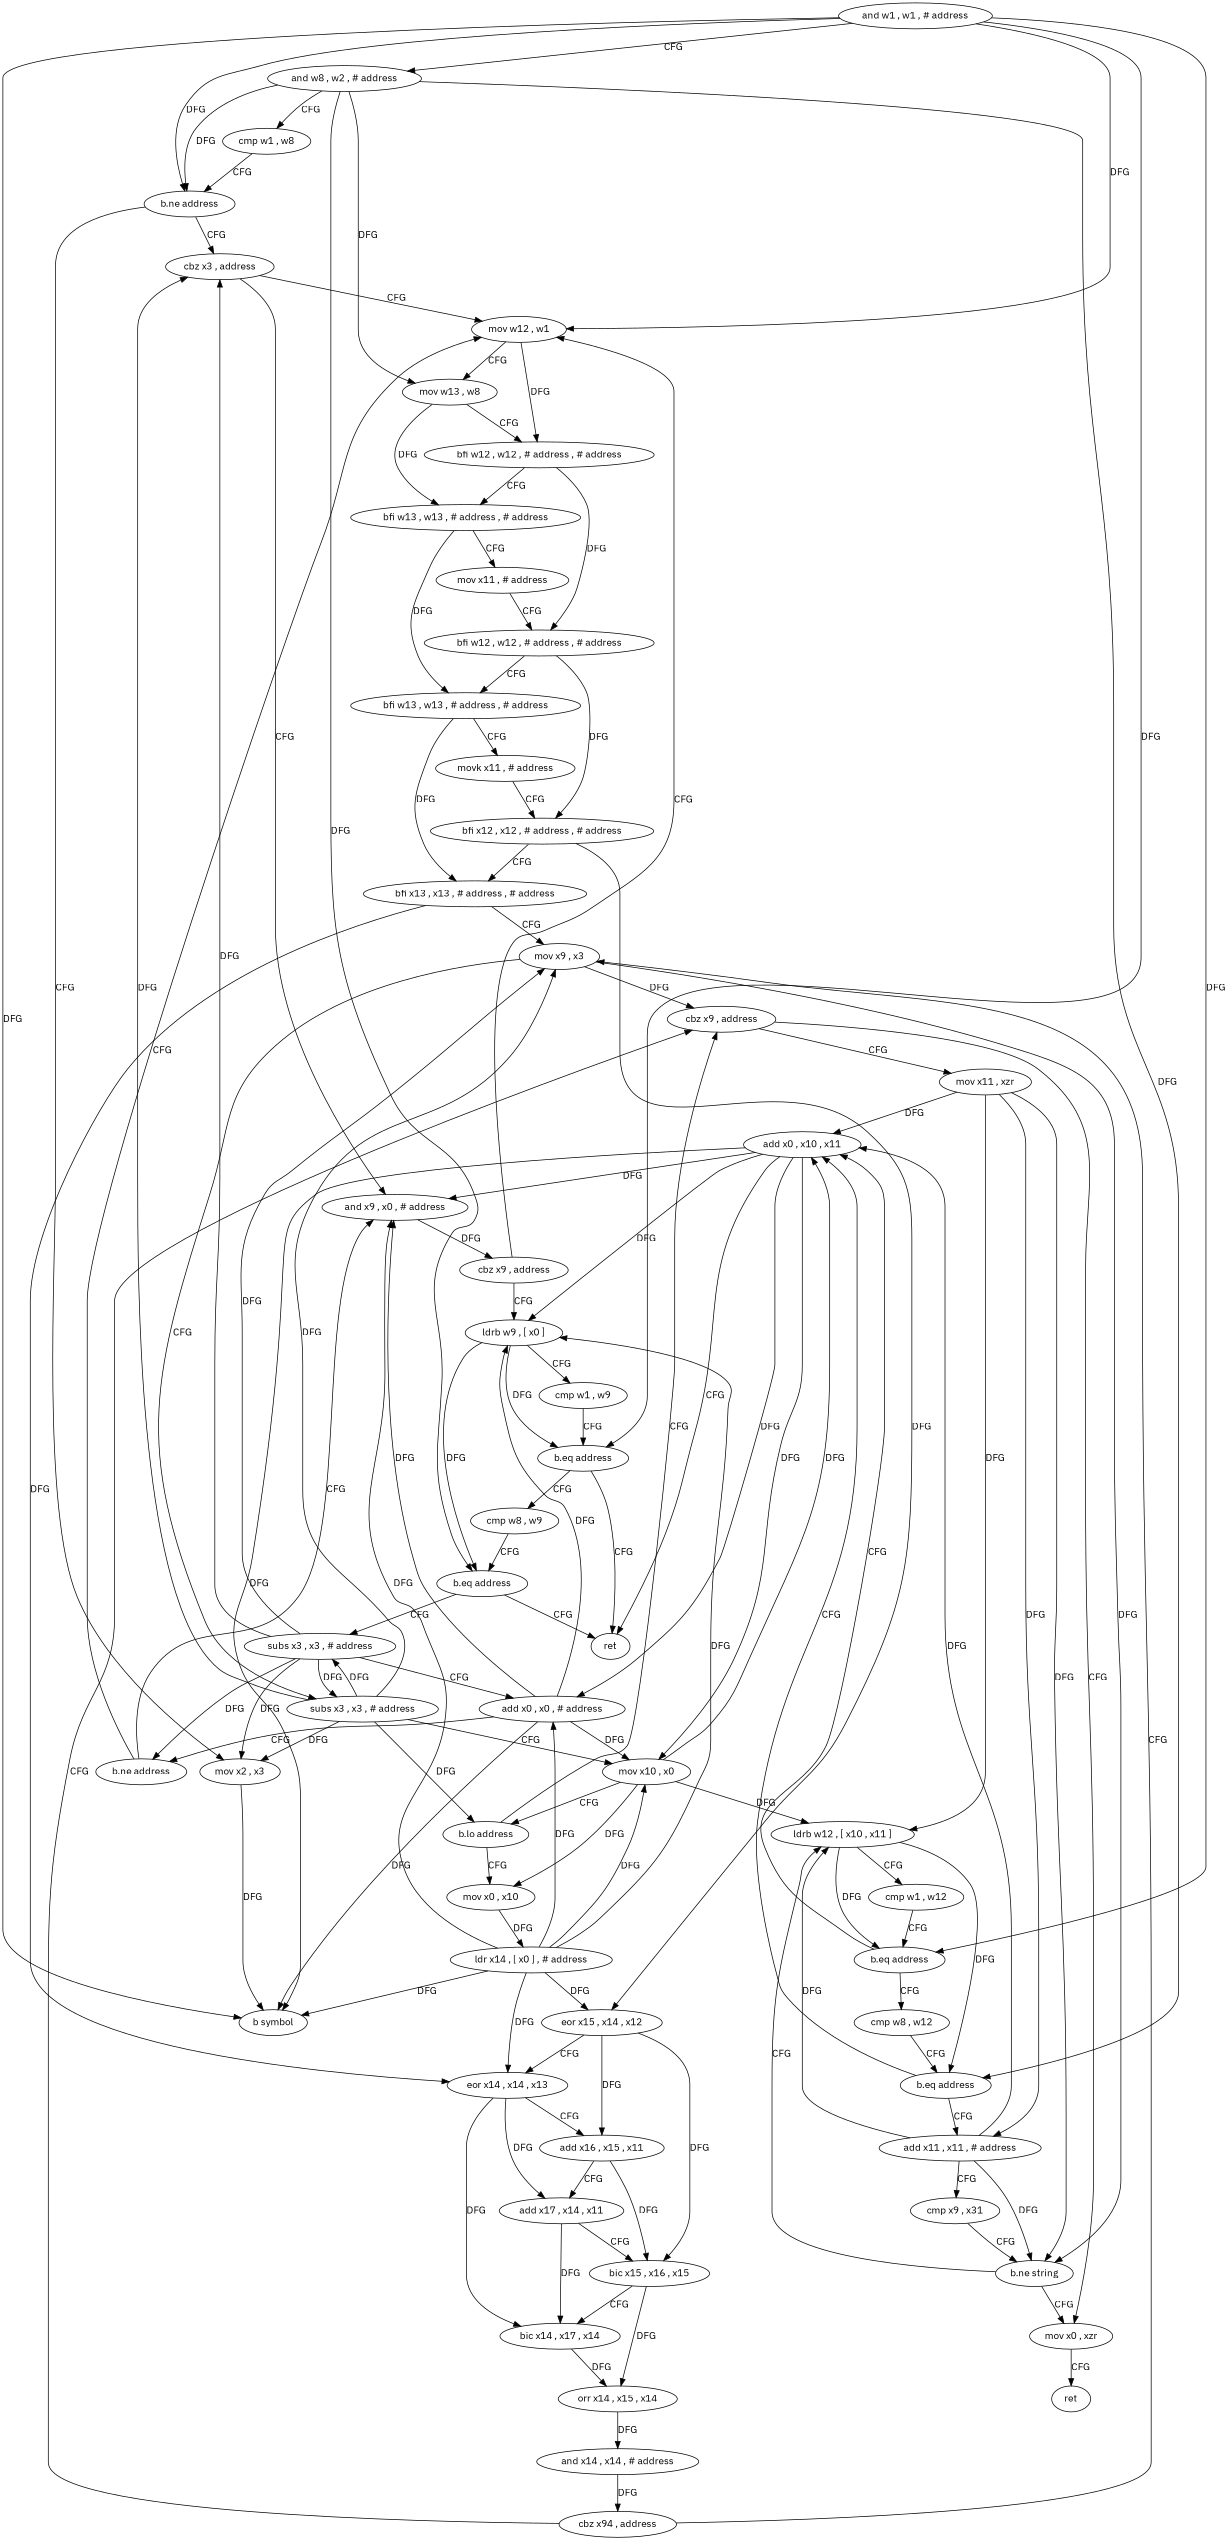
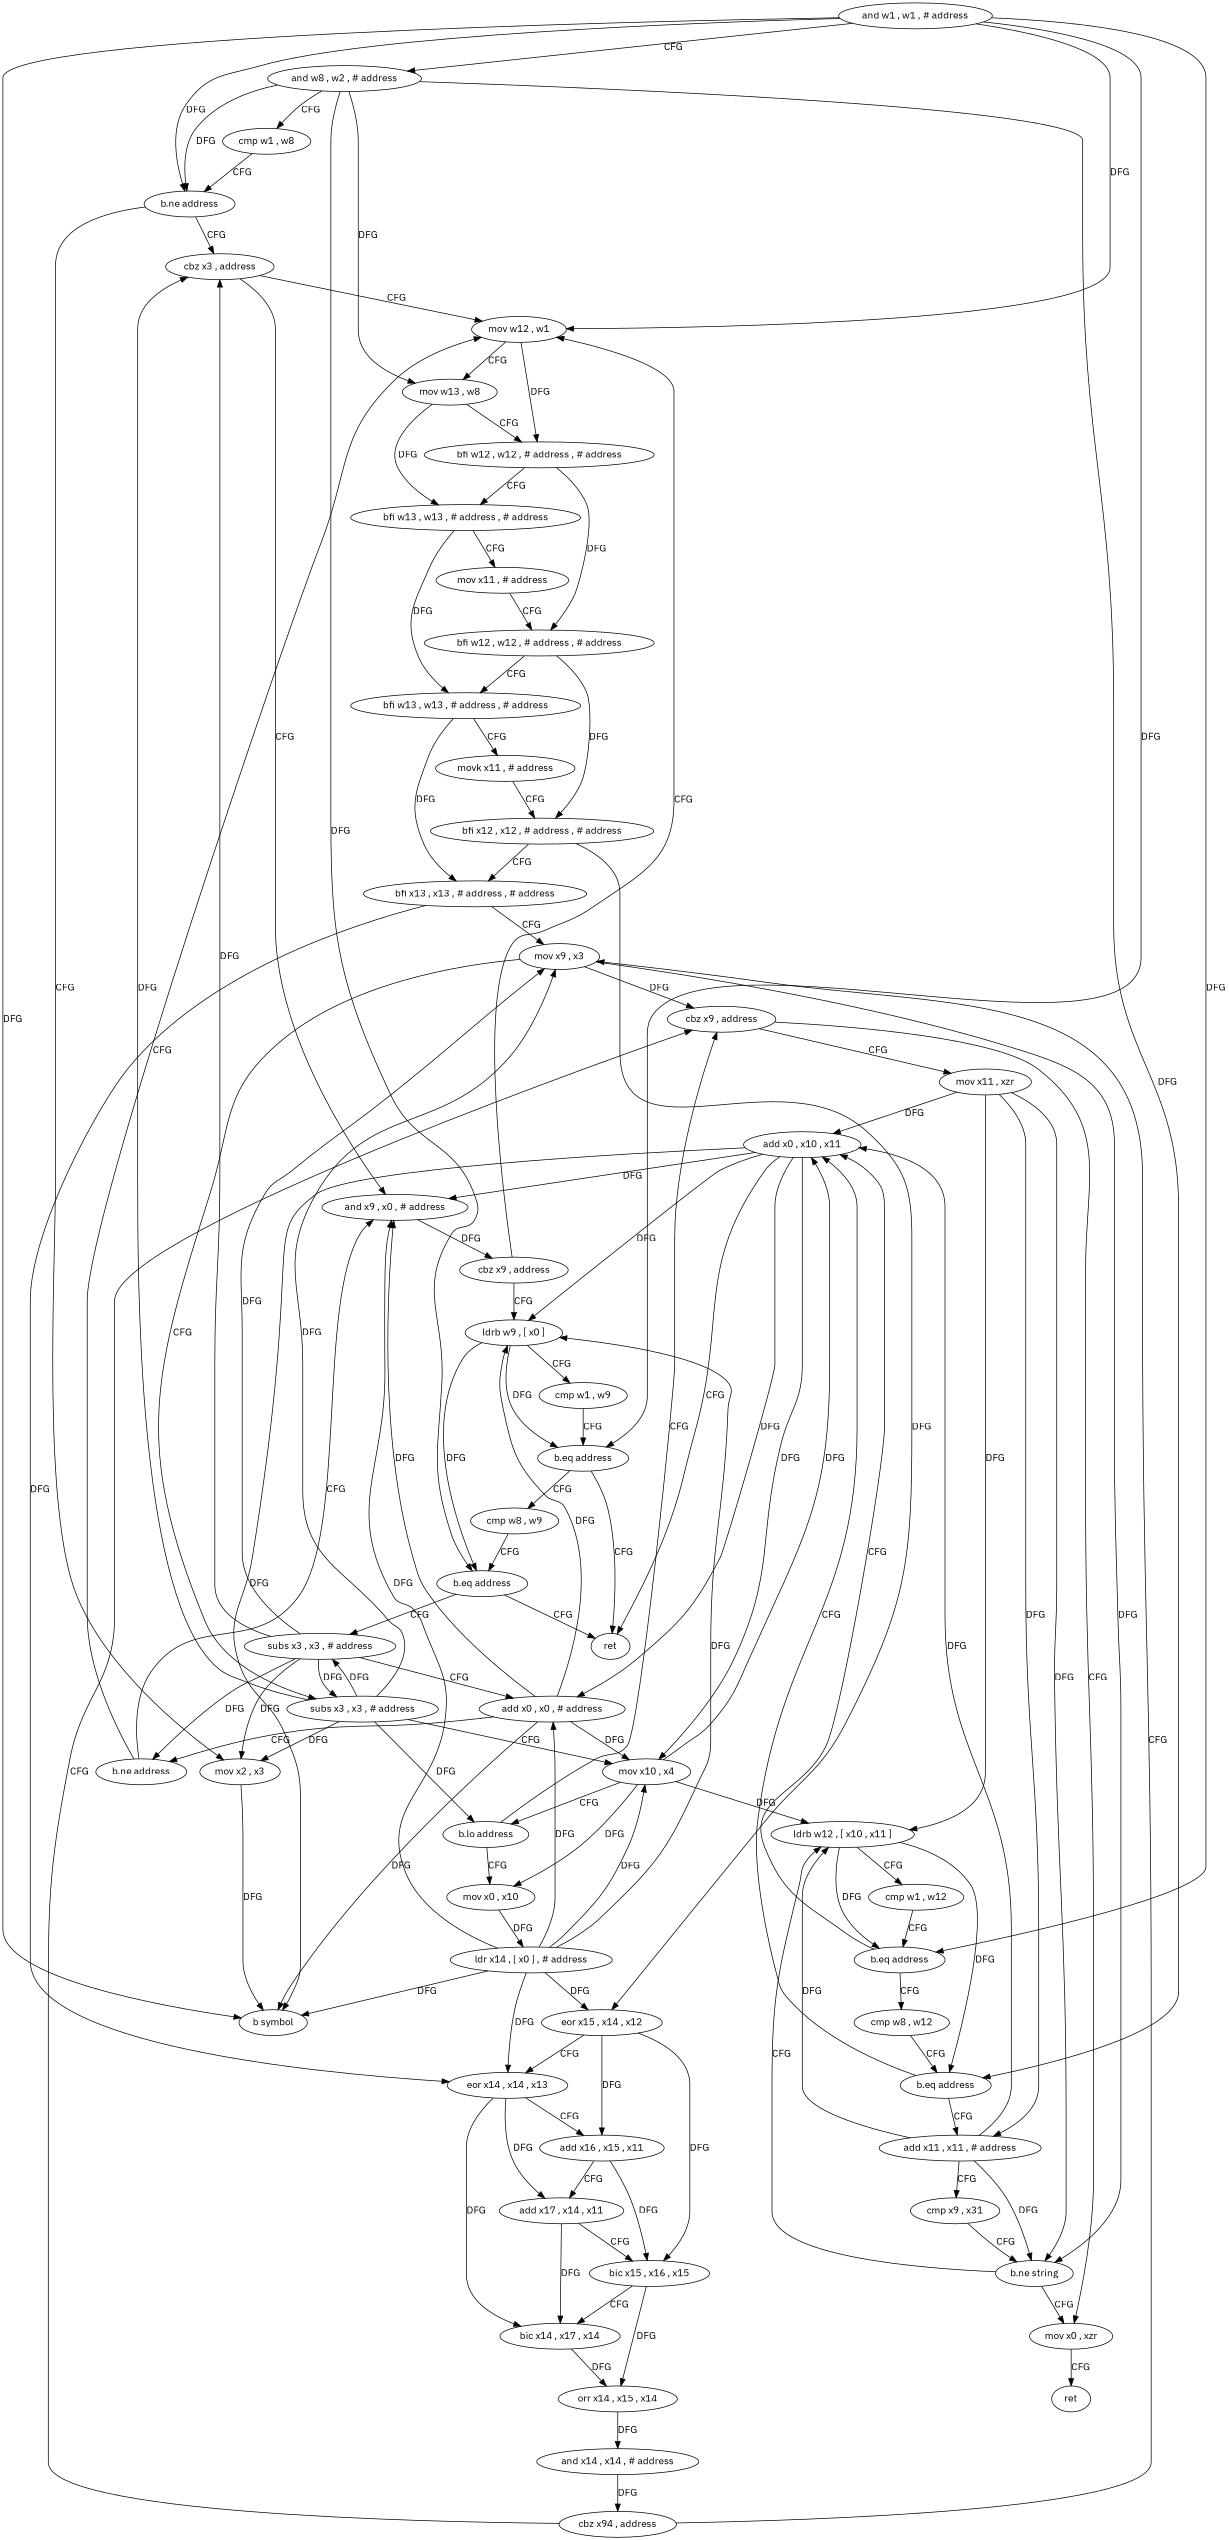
  digraph {
    fontname="IBM Plex Sans"
    node [fontname="IBM Plex Sans"]
    edge [fontname="IBM Plex Sans"]
    n1 [label="and w1 , w1 , # address"]
    n2 [label="and w8 , w2 , # address"]
    n3 [label="b.ne address"]
    n4 [label="mov w12 , w1"]
    n5 [label="b symbol"]
    n6 [label="b.eq address"]
    n7 [label="b.eq address"]
    n8 [label="cmp w1 , w8"]
    n9 [label="mov w13 , w8"]
    n10 [label="b.eq address"]
    n11 [label="b.eq address"]
    n12 [label="cbz x3 , address"]
    n13 [label="mov x2 , x3"]
    n14 [label="bfi w12 , w12 , # address , # address"]
    n15 [label=ret]
    n16 [label="cmp w8 , w9"]
    n17 [label="add x0 , x10 , x11"]
    n18 [label="cmp w8 , w12"]
    n19 [label="bfi w13 , w13 , # address , # address"]
    n20 [label="subs x3 , x3 , # address"]
    n21 [label="add x11 , x11 , # address"]
    n22 [label="and x9 , x0 , # address"]
    n23 [label="cbz x9 , address"]
    n24 [label="bfi w12 , w12 , # address , # address"]
    n25 [label="ldrb w9 , [ x0 ]"]
    n26 [label="mov x11 , # address"]
    n27 [label="bfi w13 , w13 , # address , # address"]
    n28 [label="bfi x12 , x12 , # address , # address"]
    n29 [label="movk x11 , # address"]
    n30 [label="bfi x13 , x13 , # address , # address"]
    n31 [label="eor x15 , x14 , x12"]
    n32 [label="mov x9 , x3"]
    n33 [label="eor x14 , x14 , x13"]
    n34 [label="add x16 , x15 , x11"]
    n35 [label="bic x15 , x16 , x15"]
    n36 [label="cbz x9 , address"]
    n37 [label="subs x3 , x3 , # address"]
    n38 [label="b.ne string"]
    n39 [label="add x17 , x14 , x11"]
    n40 [label="bic x14 , x17 , x14"]
    n41 [label="mov x0 , xzr"]
    n42 [label="mov x11 , xzr"]
-   n43 [label="mov x10 , x0"]
+   n43 [label="mov x10 , x4"]
    n44 [label="b.lo address"]
    n45 [label="ldrb w12 , [ x10 , x11 ]"]
    n46 [label="cmp w1 , w9"]
    n47 [label=ret]
    n48 [label="cmp w1 , w12"]
    n49 [label="add x0 , x0 , # address"]
    n50 [label="cmp x9 , x31"]
    n51 [label="mov x0 , x10"]
    n52 [label="ldr x14 , [ x0 ] , # address"]
    n53 [label="b.ne address"]
    n54 [label="orr x14 , x15 , x14"]
    n55 [label="and x14 , x14 , # address"]
    n56 [label="cbz x94 , address"]
    n1 -> n2 [label=CFG]
    n1 -> n3 [label=DFG]
    n1 -> n4 [label=DFG]
    n1 -> n5 [label=DFG]
    n1 -> n6 [label=DFG]
    n1 -> n7 [label=DFG]
    n2 -> n3 [label=DFG]
    n2 -> n8 [label=CFG]
    n2 -> n9 [label=DFG]
    n2 -> n10 [label=DFG]
    n2 -> n11 [label=DFG]
    n3 -> n12 [label=CFG]
    n3 -> n13 [label=CFG]
    n4 -> n9 [label=CFG]
    n4 -> n14 [label=DFG]
    n6 -> n15 [label=CFG]
    n6 -> n16 [label=CFG]
    n7 -> n17 [label=CFG]
    n7 -> n18 [label=CFG]
    n8 -> n3 [label=CFG]
    n9 -> n14 [label=CFG]
    n9 -> n19 [label=DFG]
    n10 -> n15 [label=CFG]
    n10 -> n20 [label=CFG]
    n11 -> n17 [label=CFG]
    n11 -> n21 [label=CFG]
    n12 -> n4 [label=CFG]
    n12 -> n22 [label=CFG]
    n13 -> n5 [label=DFG]
    n14 -> n19 [label=CFG]
    n14 -> n24 [label=DFG]
    n16 -> n10 [label=CFG]
    n17 -> n5 [label=DFG]
    n17 -> n15 [label=CFG]
    n17 -> n22 [label=DFG]
    n17 -> n25 [label=DFG]
    n17 -> n43 [label=DFG]
    n17 -> n49 [label=DFG]
    n18 -> n11 [label=CFG]
    n19 -> n26 [label=CFG]
    n19 -> n27 [label=DFG]
    n20 -> n12 [label=DFG]
    n20 -> n13 [label=DFG]
    n20 -> n32 [label=DFG]
    n20 -> n37 [label=DFG]
    n20 -> n49 [label=CFG]
    n20 -> n53 [label=DFG]
    n21 -> n17 [label=DFG]
    n21 -> n38 [label=DFG]
    n21 -> n45 [label=DFG]
    n21 -> n50 [label=CFG]
    n22 -> n23 [label=DFG]
    n23 -> n4 [label=CFG]
    n23 -> n25 [label=CFG]
    n24 -> n27 [label=CFG]
    n24 -> n28 [label=DFG]
    n25 -> n6 [label=DFG]
    n25 -> n10 [label=DFG]
    n25 -> n46 [label=CFG]
    n26 -> n24 [label=CFG]
    n27 -> n29 [label=CFG]
    n27 -> n30 [label=DFG]
    n28 -> n30 [label=CFG]
    n28 -> n31 [label=DFG]
    n29 -> n28 [label=CFG]
    n30 -> n32 [label=CFG]
    n30 -> n33 [label=DFG]
    n31 -> n33 [label=CFG]
    n31 -> n34 [label=DFG]
    n31 -> n35 [label=DFG]
    n32 -> n36 [label=DFG]
    n32 -> n37 [label=CFG]
    n32 -> n38 [label=DFG]
    n33 -> n34 [label=CFG]
    n33 -> n39 [label=DFG]
    n33 -> n40 [label=DFG]
    n34 -> n35 [label=DFG]
    n34 -> n39 [label=CFG]
    n35 -> n40 [label=CFG]
    n35 -> n54 [label=DFG]
    n36 -> n41 [label=CFG]
    n36 -> n42 [label=CFG]
    n37 -> n12 [label=DFG]
    n37 -> n13 [label=DFG]
    n37 -> n20 [label=DFG]
    n37 -> n32 [label=DFG]
    n37 -> n43 [label=CFG]
    n37 -> n44 [label=DFG]
    n38 -> n41 [label=CFG]
    n38 -> n45 [label=CFG]
    n39 -> n35 [label=CFG]
    n39 -> n40 [label=DFG]
    n40 -> n54 [label=DFG]
    n41 -> n47 [label=CFG]
    n42 -> n17 [label=DFG]
    n42 -> n21 [label=DFG]
    n42 -> n38 [label=DFG]
    n42 -> n45 [label=DFG]
    n43 -> n17 [label=DFG]
    n43 -> n44 [label=CFG]
    n43 -> n45 [label=DFG]
    n43 -> n51 [label=DFG]
    n44 -> n36 [label=CFG]
    n44 -> n51 [label=CFG]
    n45 -> n7 [label=DFG]
    n45 -> n11 [label=DFG]
    n45 -> n48 [label=CFG]
    n46 -> n6 [label=CFG]
    n48 -> n7 [label=CFG]
    n49 -> n5 [label=DFG]
    n49 -> n22 [label=DFG]
    n49 -> n25 [label=DFG]
    n49 -> n43 [label=DFG]
    n49 -> n53 [label=CFG]
    n50 -> n38 [label=CFG]
    n51 -> n52 [label=DFG]
    n52 -> n5 [label=DFG]
    n52 -> n22 [label=DFG]
    n52 -> n25 [label=DFG]
    n52 -> n31 [label=DFG]
    n52 -> n33 [label=DFG]
    n52 -> n43 [label=DFG]
    n52 -> n49 [label=DFG]
    n53 -> n4 [label=CFG]
    n53 -> n22 [label=CFG]
    n54 -> n55 [label=DFG]
    n55 -> n56 [label=DFG]
    n56 -> n32 [label=CFG]
    n56 -> n36 [label=CFG]
  }
